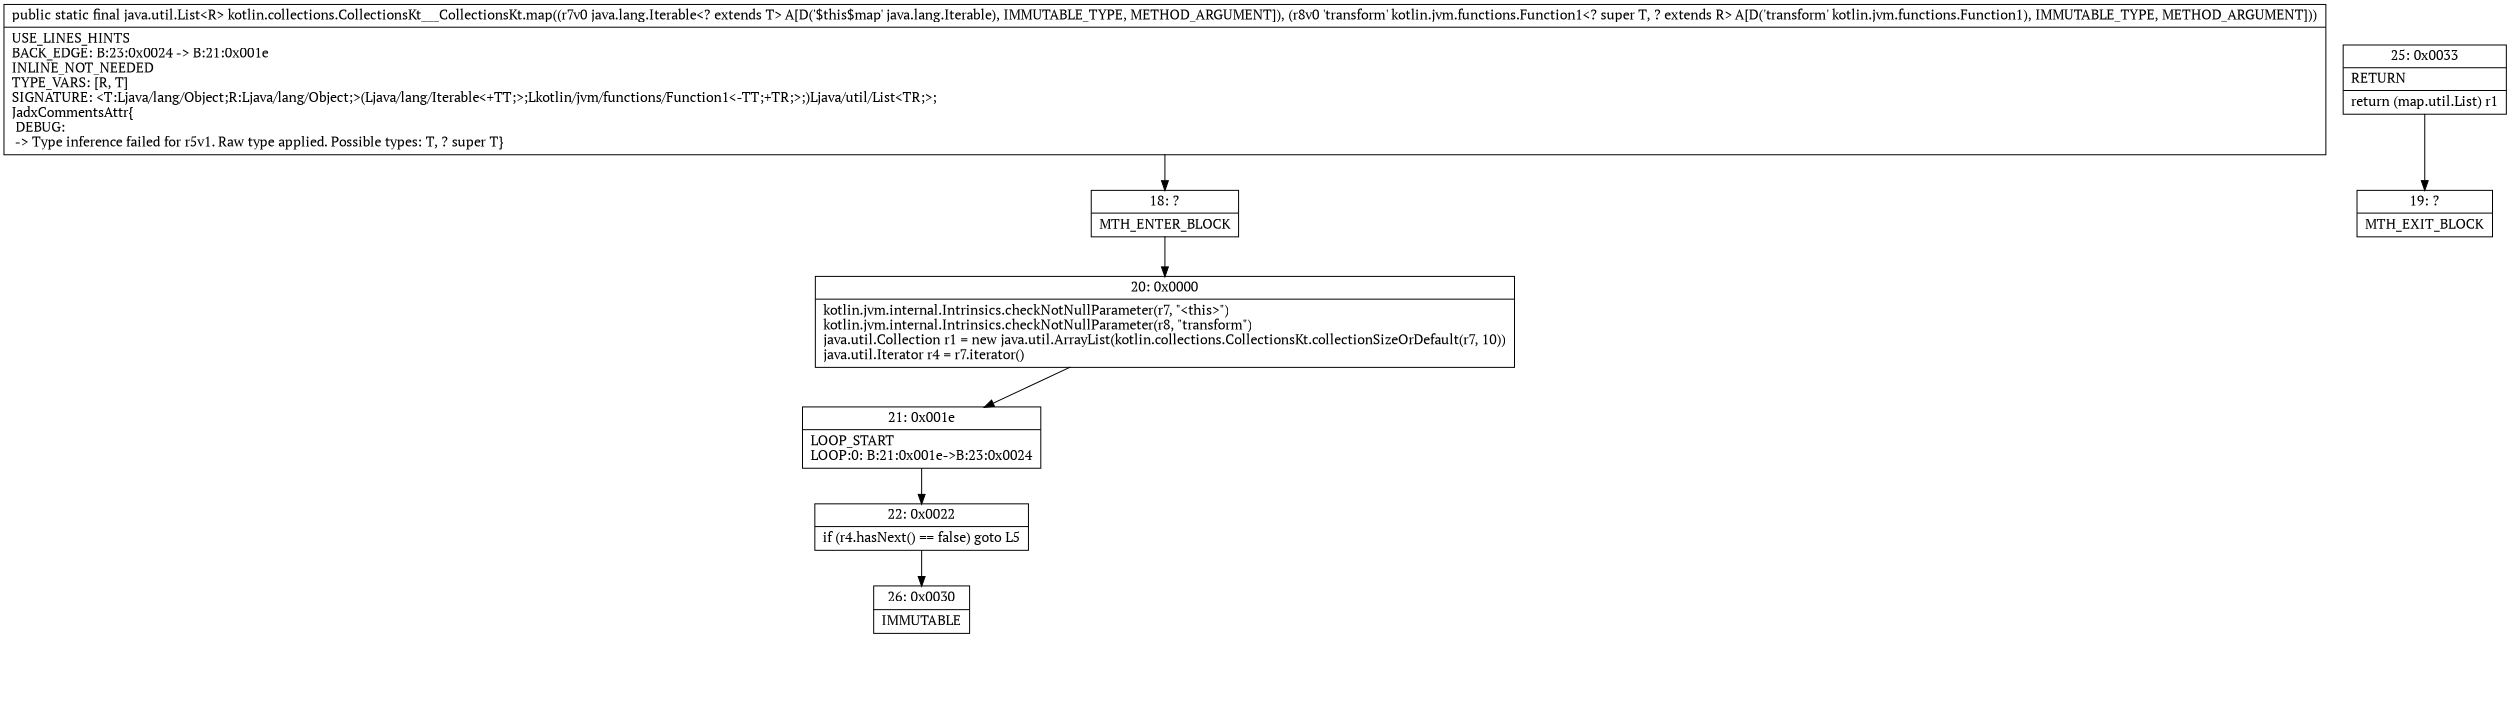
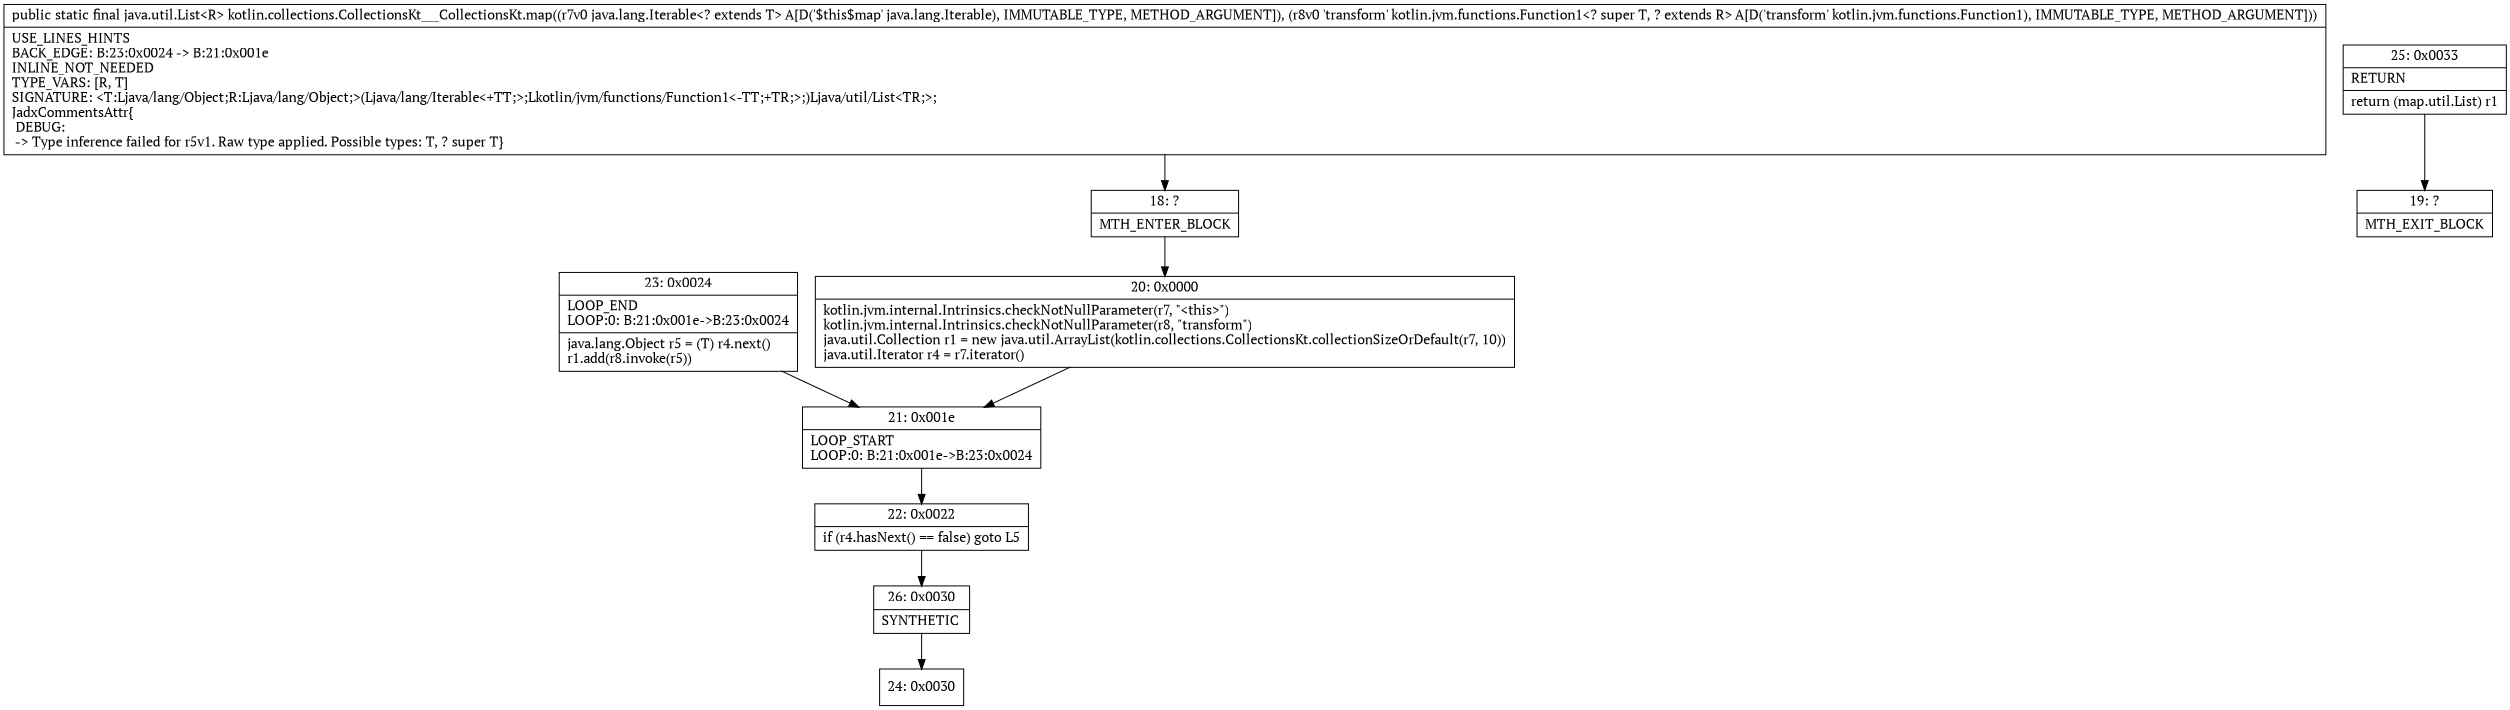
  digraph {
    fontname="PT Serif"
    node [fontname="PT Serif" shape=record]
    edge [fontname="PT Serif"]
    n1 [label="{18\:\ ?|MTH_ENTER_BLOCK\l}"]
    n2 [label="{20\:\ 0x0000|kotlin.jvm.internal.Intrinsics.checkNotNullParameter(r7, \"\<this\>\")\lkotlin.jvm.internal.Intrinsics.checkNotNullParameter(r8, \"transform\")\ljava.util.Collection r1 = new java.util.ArrayList(kotlin.collections.CollectionsKt.collectionSizeOrDefault(r7, 10))\ljava.util.Iterator r4 = r7.iterator()\l}"]
    n3 [label="{21\:\ 0x001e|LOOP_START\lLOOP:0: B:21:0x001e\-\>B:23:0x0024\l}"]
    n4 [label="{22\:\ 0x0022|if (r4.hasNext() == false) goto L5\l}"]
-   n5 [label="{26\:\ 0x0030|IMMUTABLE\l}"]
+   n5 [label="{26\:\ 0x0030|SYNTHETIC\l}"]
+   n6 [label="{23\:\ 0x0024|LOOP_END\lLOOP:0: B:21:0x001e\-\>B:23:0x0024\l|java.lang.Object r5 = (T) r4.next()\lr1.add(r8.invoke(r5))\l}"]
+   n7 [label="{24\:\ 0x0030}"]
    n8 [label="{25\:\ 0x0033|RETURN\l|return (map.util.List) r1\l}"]
    n9 [label="{19\:\ ?|MTH_EXIT_BLOCK\l}"]
    n10 [label="{public static final java.util.List\<R\> kotlin.collections.CollectionsKt___CollectionsKt.map((r7v0 java.lang.Iterable\<? extends T\> A[D('$this$map' java.lang.Iterable), IMMUTABLE_TYPE, METHOD_ARGUMENT]), (r8v0 'transform' kotlin.jvm.functions.Function1\<? super T, ? extends R\> A[D('transform' kotlin.jvm.functions.Function1), IMMUTABLE_TYPE, METHOD_ARGUMENT]))  | USE_LINES_HINTS\lBACK_EDGE: B:23:0x0024 \-\> B:21:0x001e\lINLINE_NOT_NEEDED\lTYPE_VARS: [R, T]\lSIGNATURE: \<T:Ljava\/lang\/Object;R:Ljava\/lang\/Object;\>(Ljava\/lang\/Iterable\<+TT;\>;Lkotlin\/jvm\/functions\/Function1\<\-TT;+TR;\>;)Ljava\/util\/List\<TR;\>;\lJadxCommentsAttr\{\l DEBUG: \l \-\> Type inference failed for r5v1. Raw type applied. Possible types: T, ? super T\}\l}"]
    n1 -> n2
    n2 -> n3
    n3 -> n4
    n4 -> n5
+   n5 -> n7
+   n6 -> n3
    n8 -> n9
    n10 -> n1
  }
